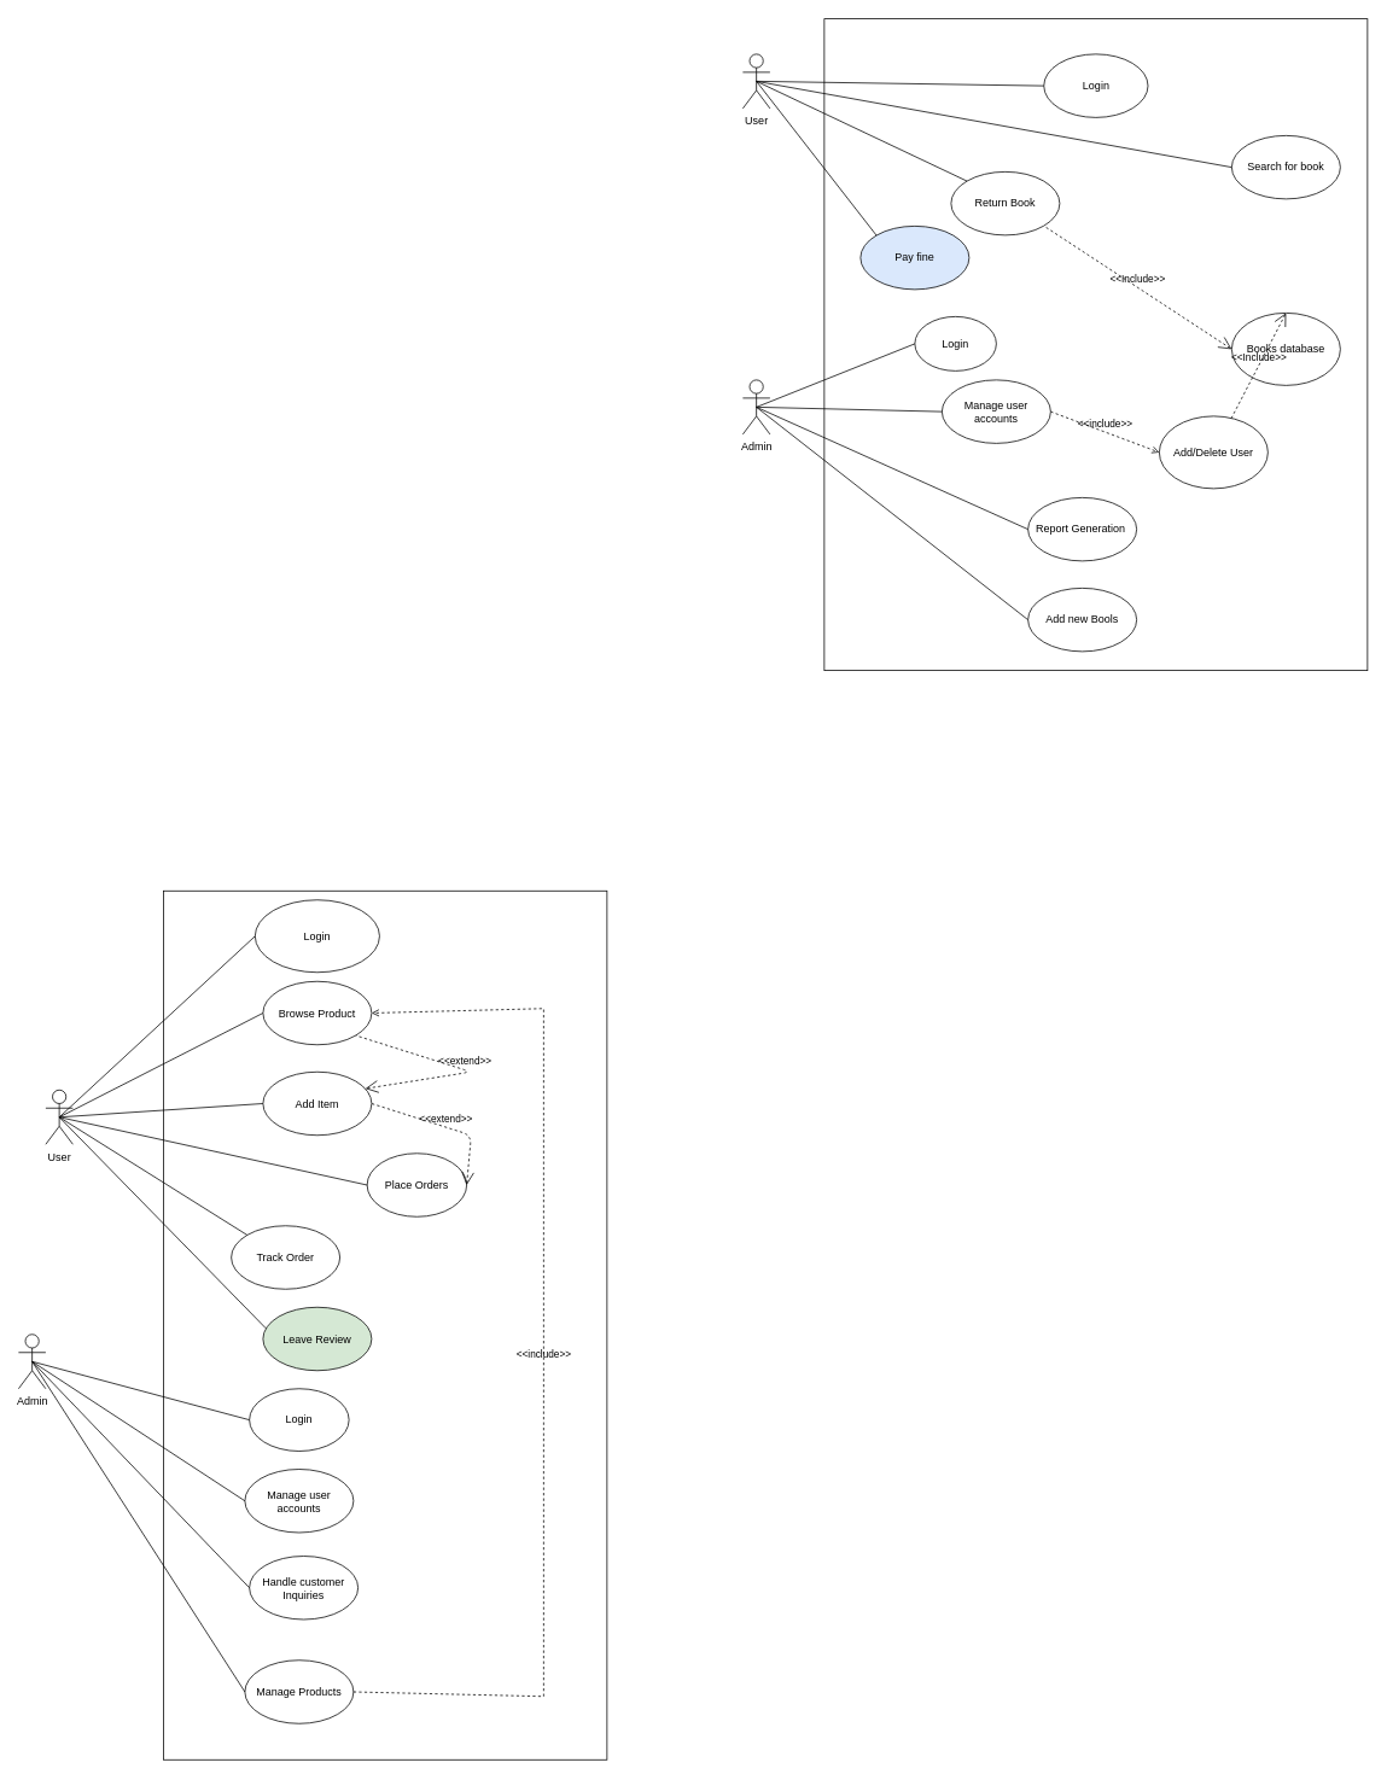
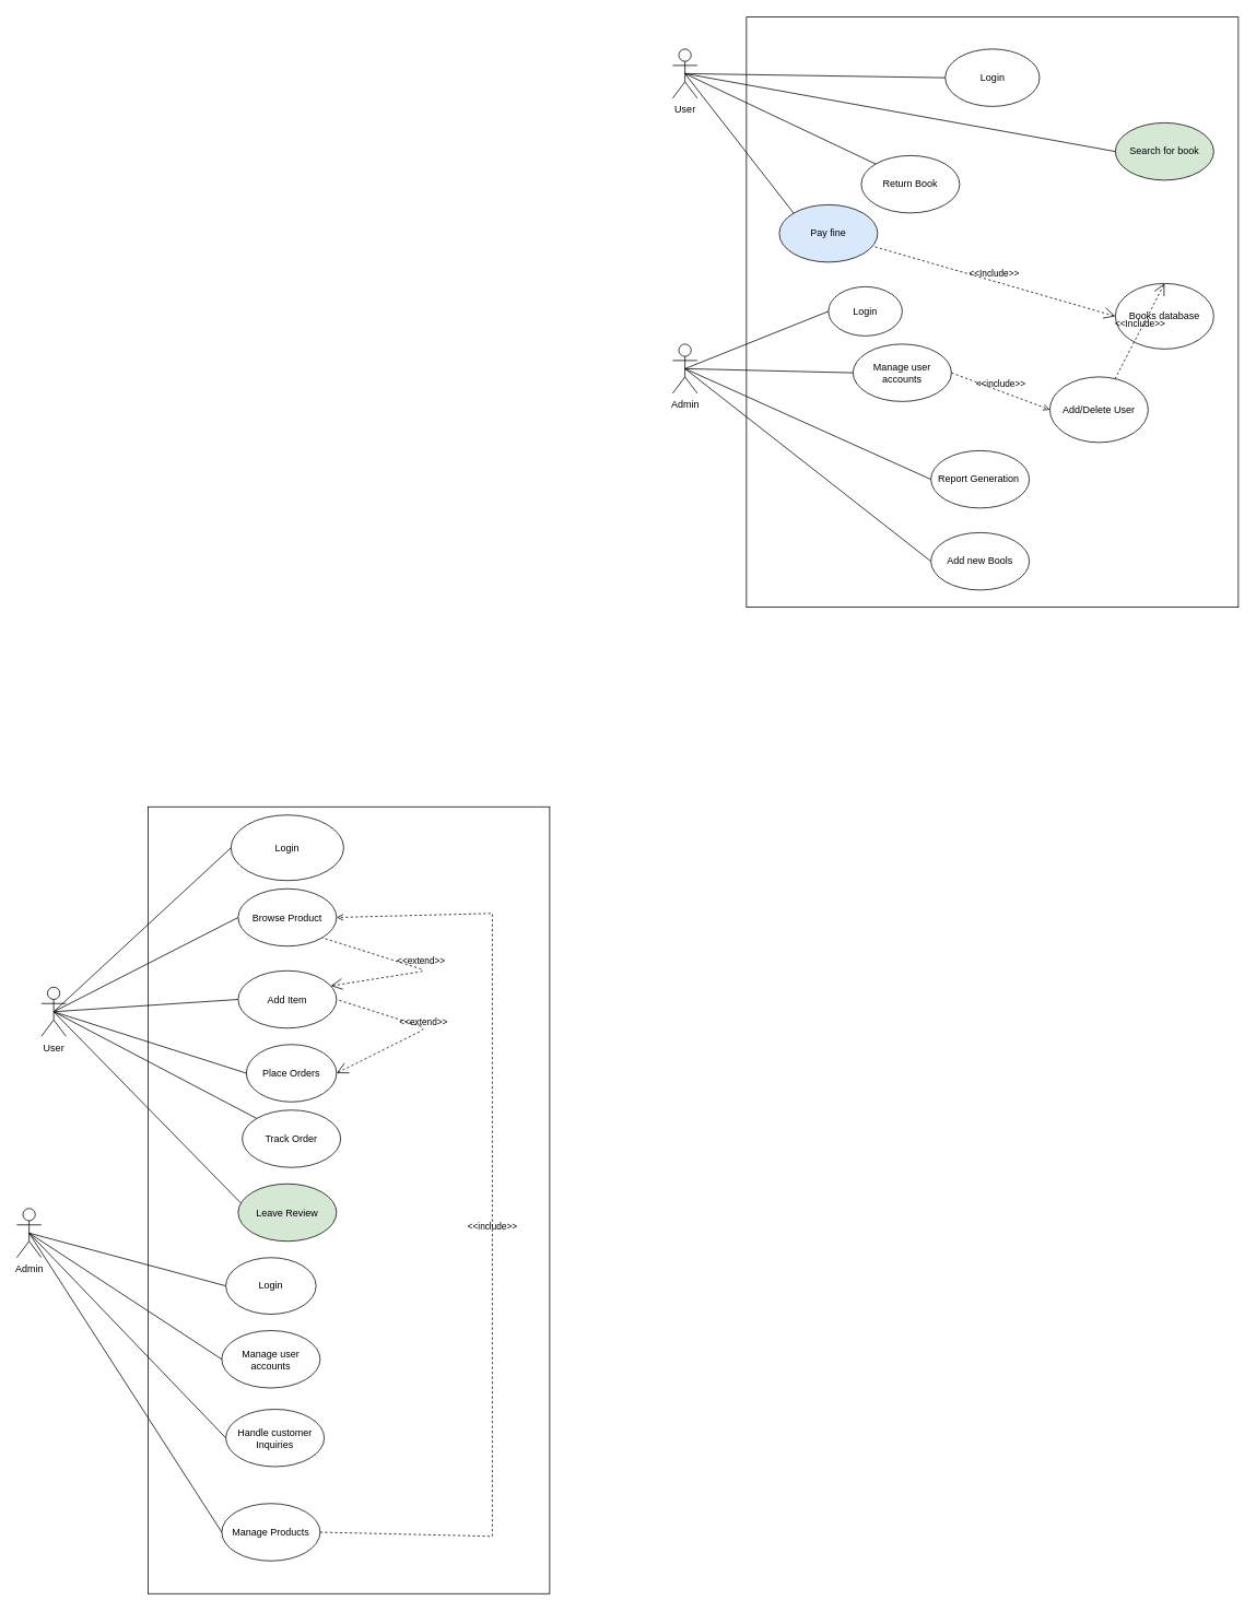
  <mxCell id="0" />
  <mxCell id="1" parent="0" />
  <mxCell id="2" value="" style="rounded=0;whiteSpace=wrap;html=1;labelBackgroundColor=none;" vertex="1" parent="1"><mxGeometry x="910" y="20" width="600" height="720" as="geometry" /></mxCell>
  <mxCell id="3" value="User" style="shape=umlActor;verticalLabelPosition=bottom;verticalAlign=top;html=1;outlineConnect=0;labelBackgroundColor=none;rounded=0;" vertex="1" parent="1"><mxGeometry x="820" y="59" width="30" height="60" as="geometry" /></mxCell>
  <mxCell id="4" value="Login" style="ellipse;whiteSpace=wrap;html=1;labelBackgroundColor=none;rounded=0;" vertex="1" parent="1"><mxGeometry x="1152.5" y="59" width="115" height="70" as="geometry" /></mxCell>
- <mxCell id="5" value="Search for book" style="ellipse;whiteSpace=wrap;html=1;labelBackgroundColor=none;rounded=0;" vertex="1" parent="1"><mxGeometry x="1360" y="149" width="120" height="70" as="geometry" /></mxCell>
+ <mxCell id="5" value="Search for book" style="ellipse;whiteSpace=wrap;html=1;labelBackgroundColor=none;rounded=0;fillColor=#d5e8d4;" vertex="1" parent="1"><mxGeometry x="1360" y="149" width="120" height="70" as="geometry" /></mxCell>
  <mxCell id="6" value="Pay fine" style="ellipse;whiteSpace=wrap;html=1;labelBackgroundColor=none;rounded=0;fillColor=#dae8fc;" vertex="1" parent="1"><mxGeometry x="950" y="249" width="120" height="70" as="geometry" /></mxCell>
  <mxCell id="7" value="&lt;div&gt;&lt;span style=&quot;background-color: initial;&quot;&gt;Books database&lt;/span&gt;&lt;br&gt;&lt;/div&gt;" style="ellipse;whiteSpace=wrap;html=1;labelBackgroundColor=none;rounded=0;" vertex="1" parent="1"><mxGeometry x="1360" y="345" width="120" height="80" as="geometry" /></mxCell>
  <mxCell id="8" value="&amp;lt;&amp;lt;include&amp;gt;&amp;gt;" style="html=1;verticalAlign=bottom;labelBackgroundColor=none;endArrow=open;endFill=0;dashed=1;rounded=0;entryX=0;entryY=0.5;entryDx=0;entryDy=0;exitX=1;exitY=0.5;exitDx=0;exitDy=0;fontColor=default;" edge="1" parent="1" source="11" target="15"><mxGeometry width="160" relative="1" as="geometry"><mxPoint x="1050" y="89" as="sourcePoint" /><mxPoint x="1200" y="89" as="targetPoint" /></mxGeometry></mxCell>
  <mxCell id="9" value="Return Book" style="ellipse;whiteSpace=wrap;html=1;labelBackgroundColor=none;rounded=0;" vertex="1" parent="1"><mxGeometry x="1050" y="189" width="120" height="70" as="geometry" /></mxCell>
  <mxCell id="10" value="Admin" style="shape=umlActor;verticalLabelPosition=bottom;verticalAlign=top;html=1;outlineConnect=0;labelBackgroundColor=none;rounded=0;" vertex="1" parent="1"><mxGeometry x="820" y="419" width="30" height="60" as="geometry" /></mxCell>
  <mxCell id="11" value="Manage user accounts" style="ellipse;whiteSpace=wrap;html=1;labelBackgroundColor=none;rounded=0;" vertex="1" parent="1"><mxGeometry x="1040" y="419" width="120" height="70" as="geometry" /></mxCell>
  <mxCell id="12" value="Add new Bools" style="ellipse;whiteSpace=wrap;html=1;labelBackgroundColor=none;rounded=0;" vertex="1" parent="1"><mxGeometry x="1135" y="649" width="120" height="70" as="geometry" /></mxCell>
  <mxCell id="13" value="Report Generation&amp;nbsp;" style="ellipse;whiteSpace=wrap;html=1;labelBackgroundColor=none;rounded=0;" vertex="1" parent="1"><mxGeometry x="1135" y="549" width="120" height="70" as="geometry" /></mxCell>
  <mxCell id="14" value="Login" style="ellipse;whiteSpace=wrap;html=1;labelBackgroundColor=none;rounded=0;" vertex="1" parent="1"><mxGeometry x="1010" y="349" width="90" height="60" as="geometry" /></mxCell>
  <mxCell id="15" value="&lt;div&gt;&lt;span style=&quot;background-color: initial;&quot;&gt;Add/Delete User&lt;/span&gt;&lt;br&gt;&lt;/div&gt;" style="ellipse;whiteSpace=wrap;html=1;labelBackgroundColor=none;rounded=0;" vertex="1" parent="1"><mxGeometry x="1280" y="459" width="120" height="80" as="geometry" /></mxCell>
  <mxCell id="16" value="&amp;lt;&amp;lt;Include&amp;gt;&amp;gt;" style="edgeStyle=none;html=1;startArrow=open;endArrow=none;startSize=12;verticalAlign=bottom;dashed=1;labelBackgroundColor=none;rounded=0;exitX=0.5;exitY=0;exitDx=0;exitDy=0;fontColor=default;" edge="1" parent="1" source="7" target="15"><mxGeometry width="160" relative="1" as="geometry"><mxPoint x="1190" y="259" as="sourcePoint" /><mxPoint x="1350" y="259" as="targetPoint" /></mxGeometry></mxCell>
- <mxCell id="17" value="&amp;lt;&amp;lt;Include&amp;gt;&amp;gt;" style="edgeStyle=none;html=1;startArrow=open;endArrow=none;startSize=12;verticalAlign=bottom;dashed=1;labelBackgroundColor=none;rounded=0;entryX=1;entryY=1;entryDx=0;entryDy=0;exitX=0;exitY=0.5;exitDx=0;exitDy=0;fontColor=default;" edge="1" parent="1" source="7" target="9"><mxGeometry width="160" relative="1" as="geometry"><mxPoint x="1430" y="299" as="sourcePoint" /><mxPoint x="1430" y="229" as="targetPoint" /></mxGeometry></mxCell>
+ <mxCell id="17" value="&amp;lt;&amp;lt;Include&amp;gt;&amp;gt;" style="edgeStyle=none;html=1;startArrow=open;endArrow=none;startSize=12;verticalAlign=bottom;dashed=1;labelBackgroundColor=none;rounded=0;exitX=0;exitY=0.5;exitDx=0;exitDy=0;fontColor=default;" edge="1" parent="1" source="7" target="6"><mxGeometry width="160" relative="1" as="geometry"><mxPoint x="1430" y="299" as="sourcePoint" /><mxPoint x="1430" y="229" as="targetPoint" /></mxGeometry></mxCell>
  <mxCell id="18" value="" style="endArrow=none;html=1;rounded=0;entryX=0;entryY=0;entryDx=0;entryDy=0;exitX=0.5;exitY=0.5;exitDx=0;exitDy=0;exitPerimeter=0;labelBackgroundColor=none;fontColor=default;" edge="1" parent="1" source="3" target="6"><mxGeometry width="50" height="50" relative="1" as="geometry"><mxPoint x="830" y="269" as="sourcePoint" /><mxPoint x="880" y="219" as="targetPoint" /></mxGeometry></mxCell>
  <mxCell id="19" value="" style="endArrow=none;html=1;rounded=0;entryX=0;entryY=0;entryDx=0;entryDy=0;exitX=0.5;exitY=0.5;exitDx=0;exitDy=0;exitPerimeter=0;labelBackgroundColor=none;fontColor=default;" edge="1" parent="1" source="3" target="9"><mxGeometry width="50" height="50" relative="1" as="geometry"><mxPoint x="845" y="89" as="sourcePoint" /><mxPoint x="1017" y="259" as="targetPoint" /></mxGeometry></mxCell>
  <mxCell id="20" value="" style="endArrow=none;html=1;rounded=0;entryX=0;entryY=0.5;entryDx=0;entryDy=0;exitX=0.5;exitY=0.5;exitDx=0;exitDy=0;exitPerimeter=0;labelBackgroundColor=none;fontColor=default;" edge="1" parent="1" source="3" target="5"><mxGeometry width="50" height="50" relative="1" as="geometry"><mxPoint x="855" y="99" as="sourcePoint" /><mxPoint x="1027" y="269" as="targetPoint" /></mxGeometry></mxCell>
  <mxCell id="21" value="" style="endArrow=none;html=1;rounded=0;exitX=0.5;exitY=0.5;exitDx=0;exitDy=0;exitPerimeter=0;labelBackgroundColor=none;fontColor=default;entryX=0;entryY=0.5;entryDx=0;entryDy=0;" edge="1" parent="1" source="3" target="4"><mxGeometry width="50" height="50" relative="1" as="geometry"><mxPoint x="840" y="79" as="sourcePoint" /><mxPoint x="1120" y="79" as="targetPoint" /></mxGeometry></mxCell>
  <mxCell id="22" value="" style="endArrow=none;html=1;rounded=0;entryX=0;entryY=0.5;entryDx=0;entryDy=0;exitX=0.5;exitY=0.5;exitDx=0;exitDy=0;exitPerimeter=0;labelBackgroundColor=none;fontColor=default;" edge="1" parent="1" source="10" target="14"><mxGeometry width="50" height="50" relative="1" as="geometry"><mxPoint x="845" y="89" as="sourcePoint" /><mxPoint x="1017" y="259" as="targetPoint" /></mxGeometry></mxCell>
  <mxCell id="23" value="" style="endArrow=none;html=1;rounded=0;entryX=0;entryY=0.5;entryDx=0;entryDy=0;exitX=0.5;exitY=0.5;exitDx=0;exitDy=0;exitPerimeter=0;labelBackgroundColor=none;fontColor=default;" edge="1" parent="1" source="10" target="11"><mxGeometry width="50" height="50" relative="1" as="geometry"><mxPoint x="840" y="449" as="sourcePoint" /><mxPoint x="1020" y="389" as="targetPoint" /></mxGeometry></mxCell>
  <mxCell id="24" value="" style="endArrow=none;html=1;rounded=0;entryX=0;entryY=0.5;entryDx=0;entryDy=0;exitX=0.5;exitY=0.5;exitDx=0;exitDy=0;exitPerimeter=0;labelBackgroundColor=none;fontColor=default;" edge="1" parent="1" source="10" target="13"><mxGeometry width="50" height="50" relative="1" as="geometry"><mxPoint x="850" y="459" as="sourcePoint" /><mxPoint x="1050" y="464" as="targetPoint" /></mxGeometry></mxCell>
  <mxCell id="25" value="" style="endArrow=none;html=1;rounded=0;entryX=0;entryY=0.5;entryDx=0;entryDy=0;exitX=0.5;exitY=0.5;exitDx=0;exitDy=0;exitPerimeter=0;labelBackgroundColor=none;fontColor=default;" edge="1" parent="1" source="10" target="12"><mxGeometry width="50" height="50" relative="1" as="geometry"><mxPoint x="845" y="459" as="sourcePoint" /><mxPoint x="1145" y="594" as="targetPoint" /></mxGeometry></mxCell>
  <mxCell id="26" value="User" style="shape=umlActor;verticalLabelPosition=bottom;verticalAlign=top;html=1;outlineConnect=0;labelBackgroundColor=none;rounded=0;" vertex="1" parent="1"><mxGeometry x="50" y="1203.5" width="30" height="60" as="geometry" /></mxCell>
  <mxCell id="27" value="" style="rounded=0;whiteSpace=wrap;html=1;" vertex="1" parent="1"><mxGeometry x="180" y="983.5" width="490" height="960" as="geometry" /></mxCell>
  <mxCell id="28" value="Login" style="ellipse;whiteSpace=wrap;html=1;labelBackgroundColor=none;rounded=0;" vertex="1" parent="1"><mxGeometry x="281.25" y="993.5" width="137.5" height="80" as="geometry" /></mxCell>
  <mxCell id="29" value="Browse Product" style="ellipse;whiteSpace=wrap;html=1;labelBackgroundColor=none;rounded=0;" vertex="1" parent="1"><mxGeometry x="290" y="1083.5" width="120" height="70" as="geometry" /></mxCell>
- <mxCell id="30" value="Track Order" style="ellipse;whiteSpace=wrap;html=1;labelBackgroundColor=none;rounded=0;" vertex="1" parent="1"><mxGeometry x="255" y="1353.5" width="120" height="70" as="geometry" /></mxCell>
+ <mxCell id="30" value="Track Order" style="ellipse;whiteSpace=wrap;html=1;labelBackgroundColor=none;rounded=0;" vertex="1" parent="1"><mxGeometry x="295" y="1353.5" width="120" height="70" as="geometry" /></mxCell>
  <mxCell id="31" value="Admin" style="shape=umlActor;verticalLabelPosition=bottom;verticalAlign=top;html=1;outlineConnect=0;labelBackgroundColor=none;rounded=0;" vertex="1" parent="1"><mxGeometry x="20" y="1473.5" width="30" height="60" as="geometry" /></mxCell>
  <mxCell id="32" value="Manage user accounts" style="ellipse;whiteSpace=wrap;html=1;labelBackgroundColor=none;rounded=0;" vertex="1" parent="1"><mxGeometry x="270" y="1622.5" width="120" height="70" as="geometry" /></mxCell>
  <mxCell id="33" value="Manage Products" style="ellipse;whiteSpace=wrap;html=1;labelBackgroundColor=none;rounded=0;" vertex="1" parent="1"><mxGeometry x="270" y="1833.5" width="120" height="70" as="geometry" /></mxCell>
  <mxCell id="34" value="Handle customer Inquiries" style="ellipse;whiteSpace=wrap;html=1;labelBackgroundColor=none;rounded=0;" vertex="1" parent="1"><mxGeometry x="275" y="1718.5" width="120" height="70" as="geometry" /></mxCell>
  <mxCell id="35" value="Login" style="ellipse;whiteSpace=wrap;html=1;labelBackgroundColor=none;rounded=0;" vertex="1" parent="1"><mxGeometry x="275" y="1533.5" width="110" height="69" as="geometry" /></mxCell>
  <mxCell id="36" value="" style="endArrow=none;html=1;rounded=0;entryX=0;entryY=0;entryDx=0;entryDy=0;exitX=0.5;exitY=0.5;exitDx=0;exitDy=0;exitPerimeter=0;labelBackgroundColor=none;fontColor=default;" edge="1" parent="1" source="26" target="30"><mxGeometry width="50" height="50" relative="1" as="geometry"><mxPoint x="60" y="1402.5" as="sourcePoint" /><mxPoint x="110" y="1352.5" as="targetPoint" /></mxGeometry></mxCell>
  <mxCell id="37" value="" style="endArrow=none;html=1;rounded=0;entryX=0;entryY=0.5;entryDx=0;entryDy=0;exitX=0.5;exitY=0.5;exitDx=0;exitDy=0;exitPerimeter=0;labelBackgroundColor=none;fontColor=default;" edge="1" parent="1" source="26" target="29"><mxGeometry width="50" height="50" relative="1" as="geometry"><mxPoint x="85" y="1232.5" as="sourcePoint" /><mxPoint x="257" y="1402.5" as="targetPoint" /></mxGeometry></mxCell>
  <mxCell id="38" value="" style="endArrow=none;html=1;rounded=0;exitX=0.5;exitY=0.5;exitDx=0;exitDy=0;exitPerimeter=0;labelBackgroundColor=none;fontColor=default;entryX=0;entryY=0.5;entryDx=0;entryDy=0;" edge="1" parent="1" source="26" target="28"><mxGeometry width="50" height="50" relative="1" as="geometry"><mxPoint x="70" y="1212.5" as="sourcePoint" /><mxPoint x="350" y="1212.5" as="targetPoint" /></mxGeometry></mxCell>
  <mxCell id="39" value="" style="endArrow=none;html=1;rounded=0;entryX=0;entryY=0.5;entryDx=0;entryDy=0;exitX=0.5;exitY=0.5;exitDx=0;exitDy=0;exitPerimeter=0;labelBackgroundColor=none;fontColor=default;" edge="1" parent="1" source="31" target="35"><mxGeometry width="50" height="50" relative="1" as="geometry"><mxPoint x="60" y="1237.5" as="sourcePoint" /><mxPoint x="232" y="1407.5" as="targetPoint" /></mxGeometry></mxCell>
  <mxCell id="40" value="" style="endArrow=none;html=1;rounded=0;entryX=0;entryY=0.5;entryDx=0;entryDy=0;exitX=0.5;exitY=0.5;exitDx=0;exitDy=0;exitPerimeter=0;labelBackgroundColor=none;fontColor=default;" edge="1" parent="1" source="31" target="32"><mxGeometry width="50" height="50" relative="1" as="geometry"><mxPoint x="55" y="1597.5" as="sourcePoint" /><mxPoint x="235" y="1537.5" as="targetPoint" /></mxGeometry></mxCell>
  <mxCell id="41" value="" style="endArrow=none;html=1;rounded=0;entryX=0;entryY=0.5;entryDx=0;entryDy=0;exitX=0.5;exitY=0.5;exitDx=0;exitDy=0;exitPerimeter=0;labelBackgroundColor=none;fontColor=default;" edge="1" parent="1" source="31" target="34"><mxGeometry width="50" height="50" relative="1" as="geometry"><mxPoint x="65" y="1607.5" as="sourcePoint" /><mxPoint x="265" y="1612.5" as="targetPoint" /></mxGeometry></mxCell>
  <mxCell id="42" value="" style="endArrow=none;html=1;rounded=0;entryX=0;entryY=0.5;entryDx=0;entryDy=0;exitX=0.5;exitY=0.5;exitDx=0;exitDy=0;exitPerimeter=0;labelBackgroundColor=none;fontColor=default;" edge="1" parent="1" source="31" target="33"><mxGeometry width="50" height="50" relative="1" as="geometry"><mxPoint x="60" y="1607.5" as="sourcePoint" /><mxPoint x="360" y="1742.5" as="targetPoint" /></mxGeometry></mxCell>
  <mxCell id="43" value="Add Item" style="ellipse;whiteSpace=wrap;html=1;labelBackgroundColor=none;rounded=0;" vertex="1" parent="1"><mxGeometry x="290" y="1183.5" width="120" height="70" as="geometry" /></mxCell>
- <mxCell id="44" value="Place Orders" style="ellipse;whiteSpace=wrap;html=1;labelBackgroundColor=none;rounded=0;" vertex="1" parent="1"><mxGeometry x="405" y="1273.5" width="110" height="70" as="geometry" /></mxCell>
+ <mxCell id="44" value="Place Orders" style="ellipse;whiteSpace=wrap;html=1;labelBackgroundColor=none;rounded=0;" vertex="1" parent="1"><mxGeometry x="300" y="1273.5" width="110" height="70" as="geometry" /></mxCell>
  <mxCell id="45" value="Leave Review" style="ellipse;whiteSpace=wrap;html=1;labelBackgroundColor=none;rounded=0;fillColor=#d5e8d4;" vertex="1" parent="1"><mxGeometry x="290" y="1443.5" width="120" height="70" as="geometry" /></mxCell>
  <mxCell id="46" value="" style="endArrow=none;html=1;rounded=0;entryX=0.027;entryY=0.334;entryDx=0;entryDy=0;exitX=0.5;exitY=0.5;exitDx=0;exitDy=0;exitPerimeter=0;labelBackgroundColor=none;fontColor=default;entryPerimeter=0;" edge="1" parent="1" source="26" target="45"><mxGeometry width="50" height="50" relative="1" as="geometry"><mxPoint x="75" y="1243.5" as="sourcePoint" /><mxPoint x="267" y="1304.5" as="targetPoint" /></mxGeometry></mxCell>
  <mxCell id="47" value="" style="endArrow=none;html=1;rounded=0;entryX=0;entryY=0.5;entryDx=0;entryDy=0;exitX=0.5;exitY=0.5;exitDx=0;exitDy=0;exitPerimeter=0;labelBackgroundColor=none;fontColor=default;" edge="1" parent="1" source="26" target="43"><mxGeometry width="50" height="50" relative="1" as="geometry"><mxPoint x="75" y="1243.5" as="sourcePoint" /><mxPoint x="288" y="1436.5" as="targetPoint" /></mxGeometry></mxCell>
  <mxCell id="48" value="&amp;lt;&amp;lt;include&amp;gt;&amp;gt;" style="html=1;verticalAlign=bottom;labelBackgroundColor=none;endArrow=open;endFill=0;dashed=1;rounded=0;entryX=1;entryY=0.5;entryDx=0;entryDy=0;exitX=1;exitY=0.5;exitDx=0;exitDy=0;fontColor=default;" edge="1" parent="1" source="33" target="29"><mxGeometry width="160" relative="1" as="geometry"><mxPoint x="210" y="1877.5" as="sourcePoint" /><mxPoint x="570" y="1468.5" as="targetPoint" /><Array as="points"><mxPoint x="600" y="1873.5" /><mxPoint x="600" y="1113.5" /></Array></mxGeometry></mxCell>
  <mxCell id="49" value="" style="endArrow=none;html=1;rounded=0;entryX=0;entryY=0.5;entryDx=0;entryDy=0;exitX=0.5;exitY=0.5;exitDx=0;exitDy=0;exitPerimeter=0;labelBackgroundColor=none;fontColor=default;" edge="1" parent="1" source="26" target="44"><mxGeometry width="50" height="50" relative="1" as="geometry"><mxPoint x="75" y="1243.5" as="sourcePoint" /><mxPoint x="318" y="1263.5" as="targetPoint" /></mxGeometry></mxCell>
  <mxCell id="50" value="&amp;lt;&amp;lt;extend&amp;gt;&amp;gt;" style="edgeStyle=none;html=1;startArrow=open;endArrow=none;startSize=12;verticalAlign=bottom;dashed=1;labelBackgroundColor=none;entryX=1;entryY=1;entryDx=0;entryDy=0;exitX=0.942;exitY=0.264;exitDx=0;exitDy=0;exitPerimeter=0;" edge="1" parent="1" source="43" target="29"><mxGeometry width="160" relative="1" as="geometry"><mxPoint x="420" y="1173.5" as="sourcePoint" /><mxPoint x="580" y="1173.5" as="targetPoint" /><Array as="points"><mxPoint x="520" y="1183.5" /></Array></mxGeometry></mxCell>
  <mxCell id="51" value="&amp;lt;&amp;lt;extend&amp;gt;&amp;gt;" style="edgeStyle=none;html=1;startArrow=open;endArrow=none;startSize=12;verticalAlign=bottom;dashed=1;labelBackgroundColor=none;entryX=1;entryY=0.5;entryDx=0;entryDy=0;exitX=1;exitY=0.5;exitDx=0;exitDy=0;" edge="1" parent="1" source="44" target="43"><mxGeometry width="160" relative="1" as="geometry"><mxPoint x="418" y="1201.5" as="sourcePoint" /><mxPoint x="402" y="1153.5" as="targetPoint" /><Array as="points"><mxPoint x="520" y="1253.5" /></Array></mxGeometry></mxCell>
